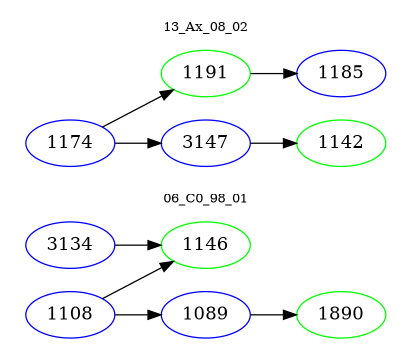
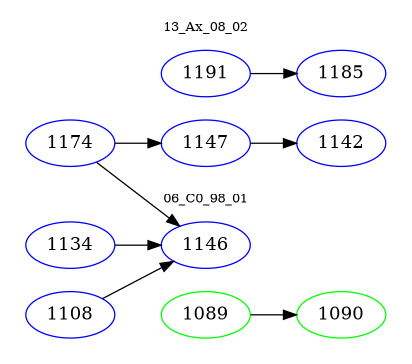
  digraph {
    rankdir=LR
    node [color=blue]
    edge [color=black]
    n1 [label=1174]
-   n2 [label=3147]
-   n3 [color=green label=1191]
-   n4 [color=green label=1142]
+   n2 [label=1147]
+   n3 [label=1191]
+   n4 [label=1142]
    n5 [label=1185]
    n6 [label=1108]
-   n7 [label=1089]
-   n8 [label=3134]
-   n9 [color=green label=1890]
-   n10 [color=green label=1146]
+   n7 [color=green label=1089]
+   n8 [label=1134]
+   n9 [color=green label=1090]
+   n10 [label=1146]
    subgraph cluster_1 {
      color=white
      fontsize=10
      label="13_Ax_08_02"
      n1
      n2
      n3
      n4
      n5
    }
    subgraph cluster_2 {
      color=white
      fontsize=10
      label="06_C0_98_01"
      n6
      n7
      n8
      n9
      n10
    }
    n1 -> n2
-   n1 -> n3
+   n1 -> n10
    n2 -> n4
    n3 -> n5
-   n6 -> n7
    n6 -> n10
    n7 -> n9
    n8 -> n10
  }
